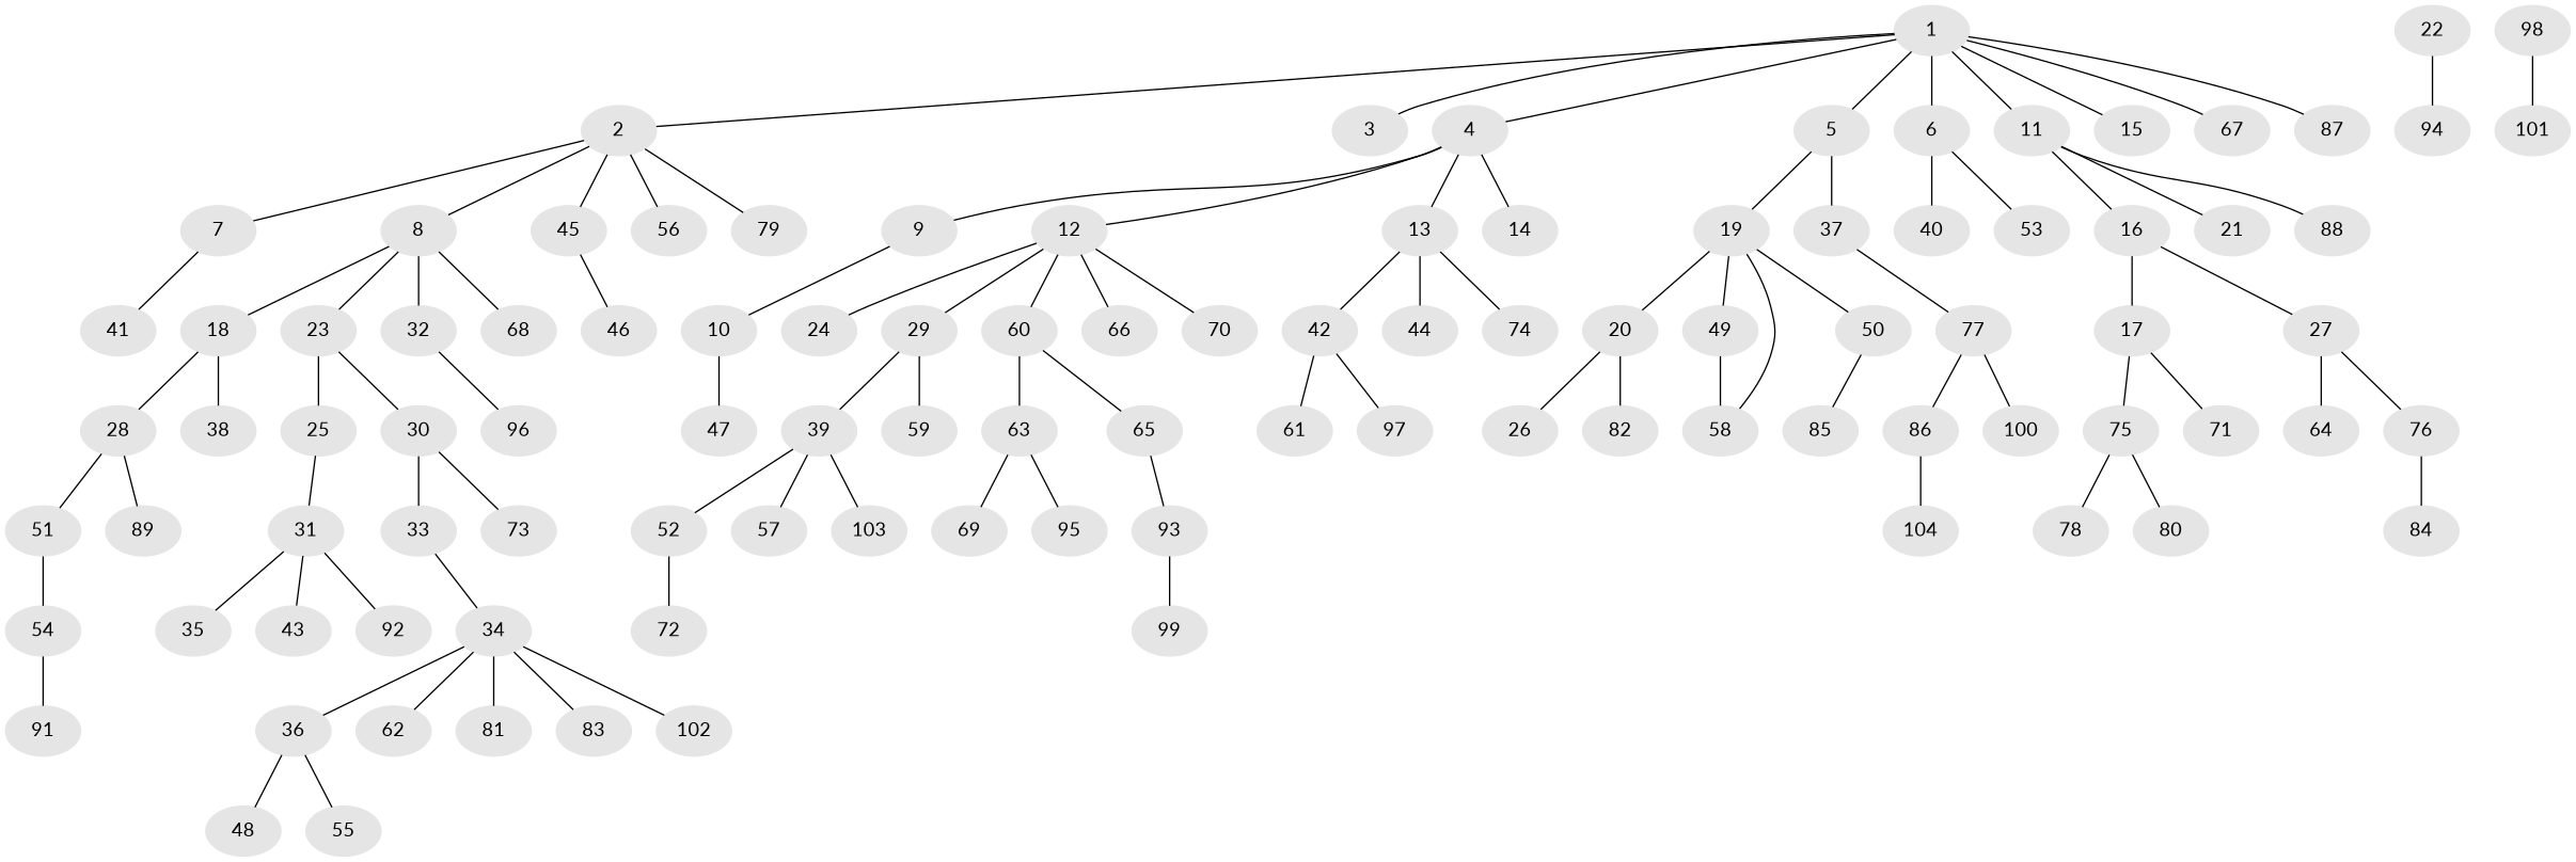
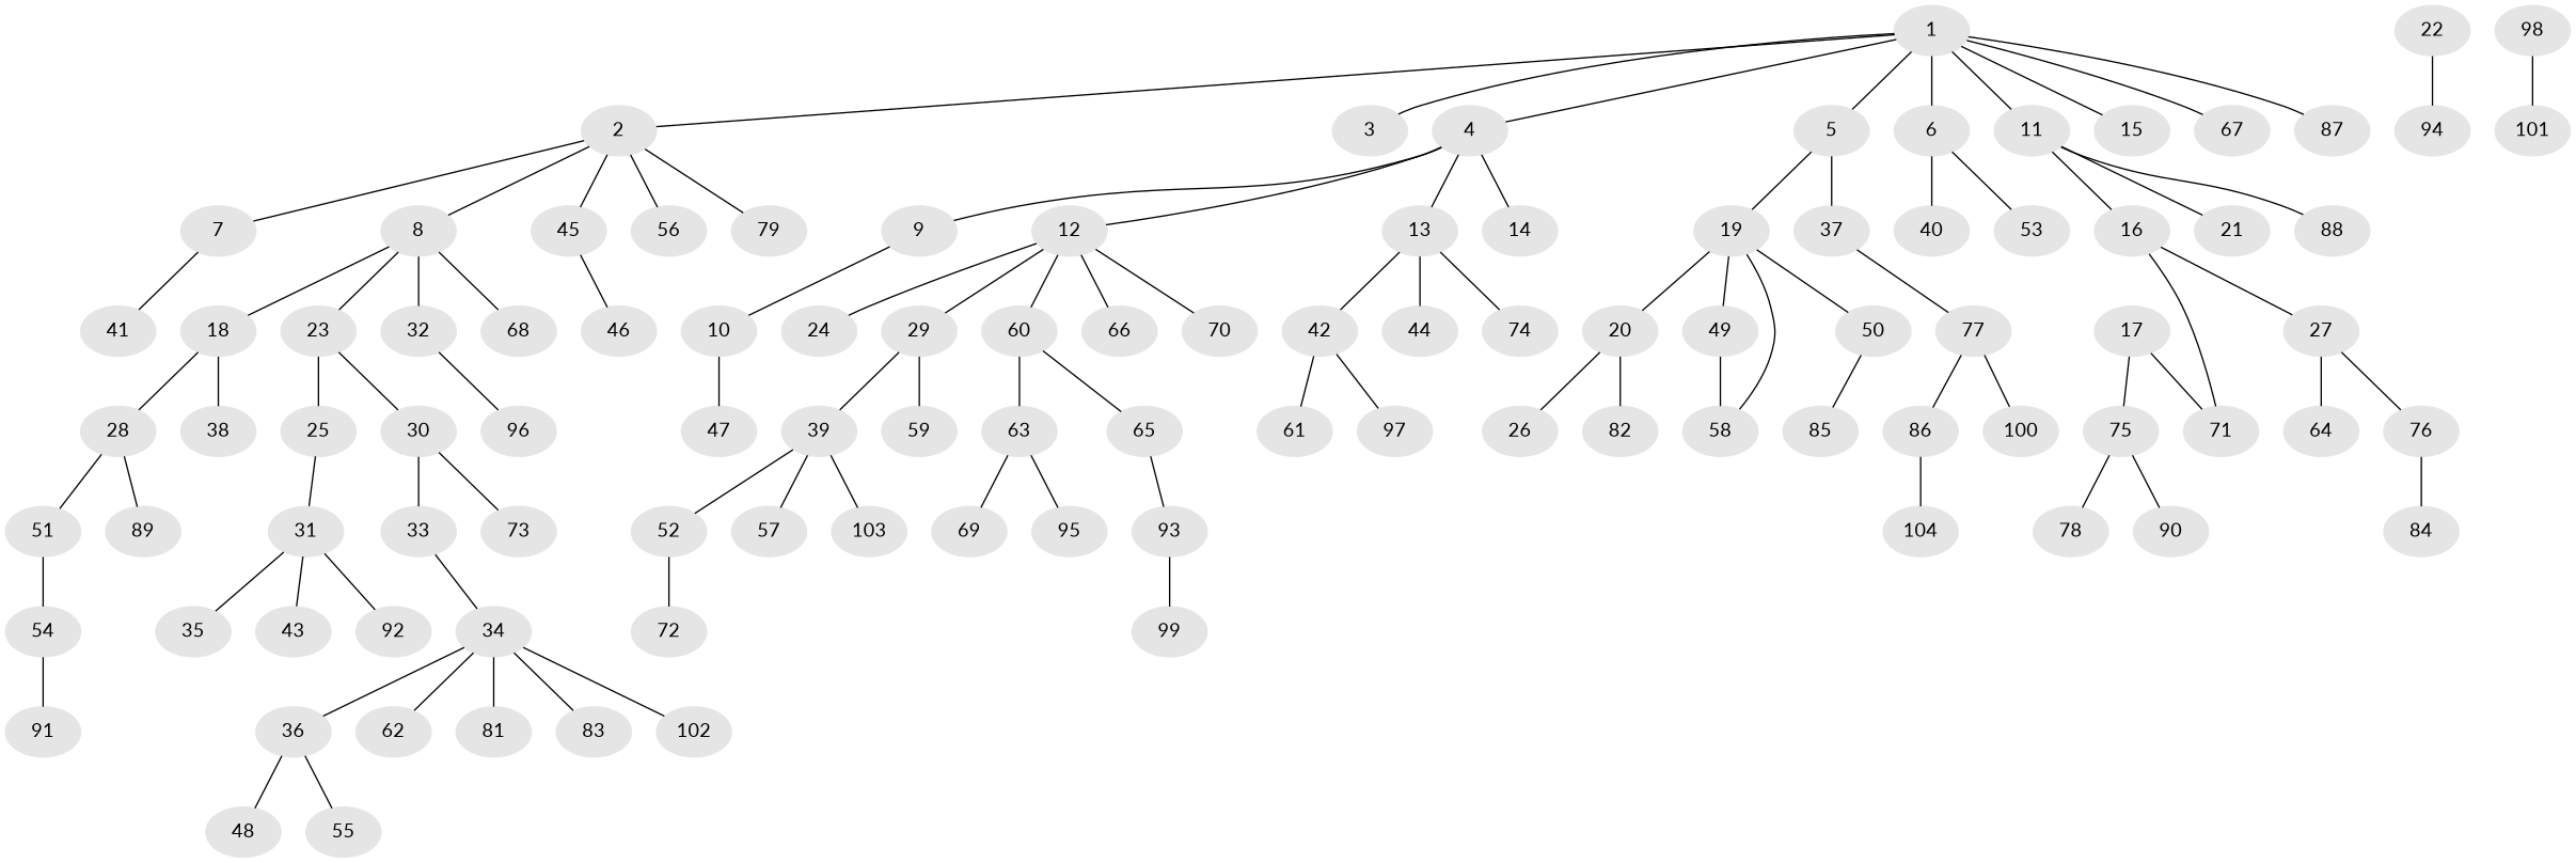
  graph {
    fontname=Lato
    node [color=gray90 fontname=Lato style=filled]
    edge [fontname=Lato]
    1
    2
    3
    4
    5
    6
    11
    15
    67
    87
    7
    8
    45
    56
    79
    9
    12
    13
    14
    19
    37
    40
    53
    16
    21
    88
    41
    18
    23
    32
    68
    46
    10
    24
    29
    60
    66
    70
    42
    44
    74
    20
    49
    50
    58
    77
    17
    27
    28
    38
    25
    30
    96
    47
    39
    59
    63
    65
    61
    97
    71
    75
    64
    76
    78
-   90 [label=80]
+   90
    51
    89
    26
    82
    22
    94
    85
    31
    33
    73
    35
    43
    92
    84
    54
    52
    57
    103
    34
    36
    62
    81
    83
    102
    48
    55
    98
    101
    86
    100
    72
    91
    69
    95
    93
    99
    104
    1 -- 2
    1 -- 3
    1 -- 4
    1 -- 5
    1 -- 6
    1 -- 11
    1 -- 15
    1 -- 67
    1 -- 87
    2 -- 7
    2 -- 8
    2 -- 45
    2 -- 56
    2 -- 79
    4 -- 9
    4 -- 12
    4 -- 13
    4 -- 14
    5 -- 19
    5 -- 37
    6 -- 40
    6 -- 53
    11 -- 16
    11 -- 21
    11 -- 88
    7 -- 41
    8 -- 18
    8 -- 23
    8 -- 32
    8 -- 68
    45 -- 46
    9 -- 10
    12 -- 24
    12 -- 29
    12 -- 60
    12 -- 66
    12 -- 70
    13 -- 42
    13 -- 44
    13 -- 74
    19 -- 20
    19 -- 49
    19 -- 50
    19 -- 58
    37 -- 77
-   16 -- 17
+   16 -- 71
    16 -- 27
    18 -- 28
    18 -- 38
    23 -- 25
    23 -- 30
    32 -- 96
    10 -- 47
    29 -- 39
    29 -- 59
    60 -- 63
    60 -- 65
    42 -- 61
    42 -- 97
    20 -- 26
    20 -- 82
    49 -- 58
    50 -- 85
    77 -- 86
    77 -- 100
    17 -- 71
    17 -- 75
    27 -- 64
    27 -- 76
    28 -- 51
    28 -- 89
    25 -- 31
    30 -- 33
    30 -- 73
    39 -- 52
    39 -- 57
    39 -- 103
    63 -- 69
    63 -- 95
    65 -- 93
    75 -- 78
    75 -- 90
    76 -- 84
    51 -- 54
    22 -- 94
    31 -- 35
    31 -- 43
    31 -- 92
    33 -- 34
    54 -- 91
    52 -- 72
    34 -- 36
    34 -- 62
    34 -- 81
    34 -- 83
    34 -- 102
    36 -- 48
    36 -- 55
    98 -- 101
    86 -- 104
    93 -- 99
  }
